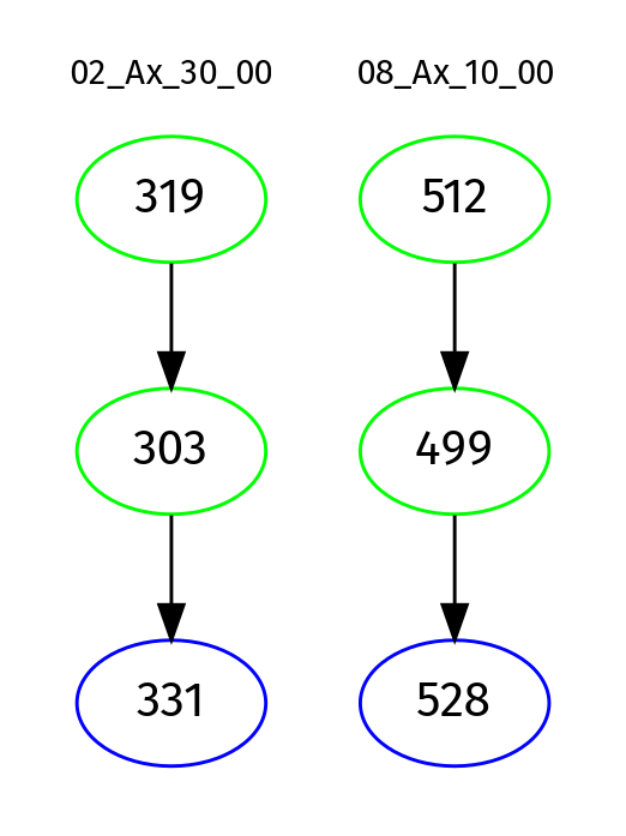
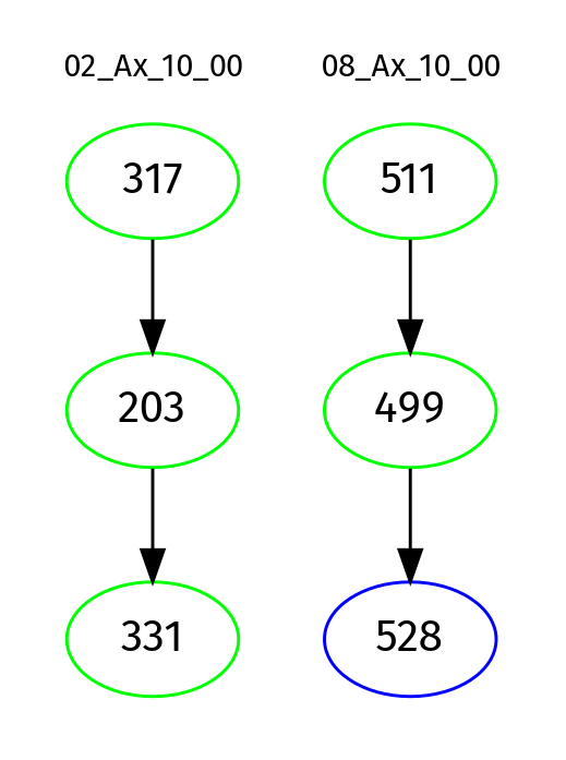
  digraph {
    fontname="Fira Sans"
    node [color=green fontname="Fira Sans"]
    edge [color=black fontname="Fira Sans"]
-   n1 [label=319]
-   n2 [label=303]
-   n3 [color=blue label=331]
-   n4 [label=512]
+   n1 [label=317]
+   n2 [label=203]
+   n3 [label=331]
+   n4 [label=511]
    n5 [label=499]
    n6 [color=blue label=528]
    subgraph cluster_1 {
      color=white
      fontsize=10
-     label="02_Ax_30_00"
+     label="02_Ax_10_00"
      n1
      n2
      n3
    }
    subgraph cluster_2 {
      color=white
      fontsize=10
      label="08_Ax_10_00"
      n4
      n5
      n6
    }
    n1 -> n2
    n2 -> n3
    n4 -> n5
    n5 -> n6
  }
